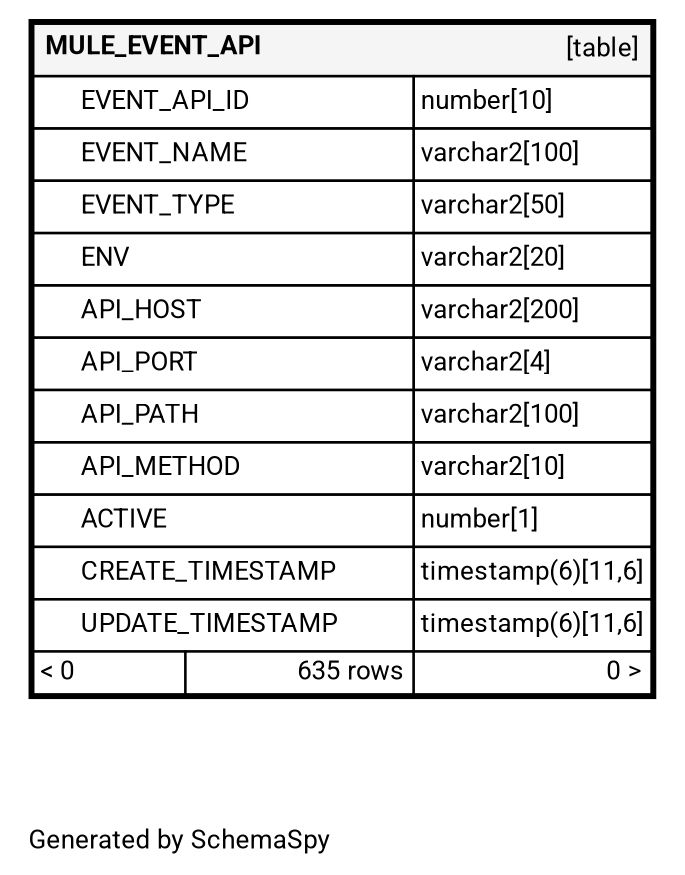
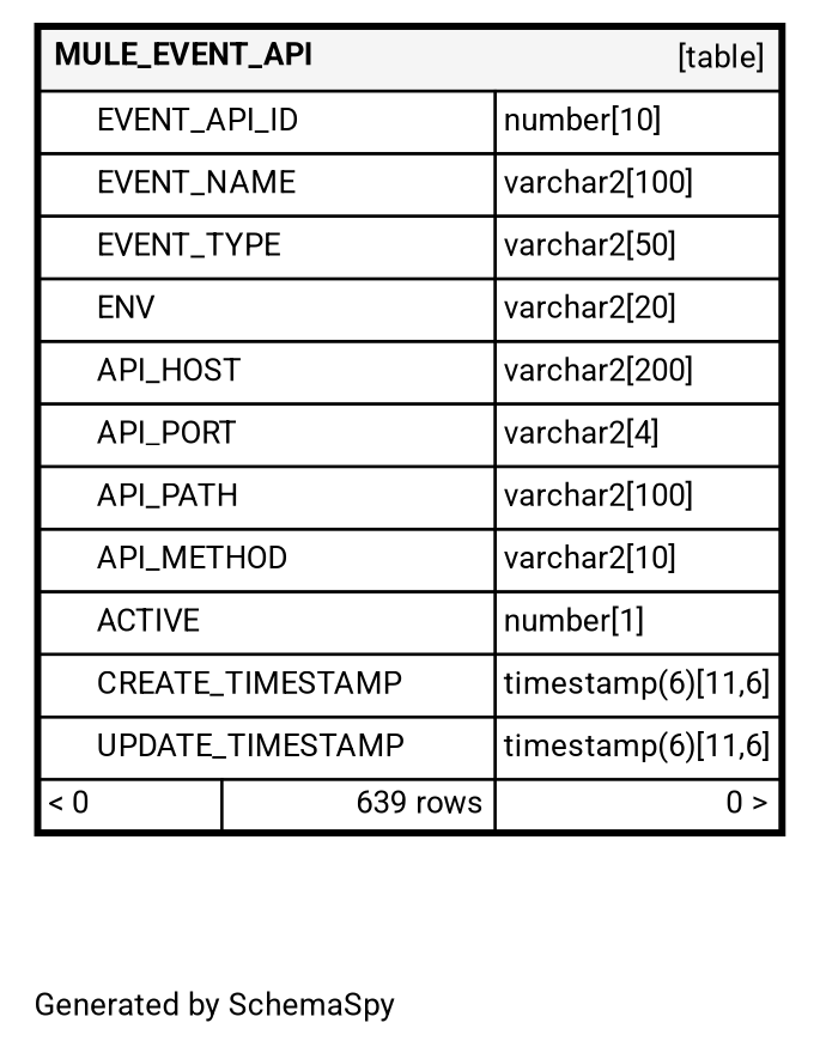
  digraph {
    bgcolor="#ffffff"
    fontname=Roboto
    fontsize=11
    label="\nGenerated by SchemaSpy"
    labeljust=l
    nodesep=0.18
    rankdir=RL
    ranksep=0.46
    ration=compress
-   n1 [fontname=Roboto fontsize=11 label=<     <TABLE BORDER="2" CELLBORDER="1" CELLSPACING="0" BGCOLOR="#ffffff">       <TR><TD COLSPAN="4"  BGCOLOR="#f5f5f5"><TABLE BORDER="0" CELLSPACING="0"><TR><TD ALIGN="LEFT" FIXEDSIZE="TRUE" WIDTH="115" HEIGHT="16"><B>MULE_EVENT_API</B></TD><TD ALIGN="RIGHT">[table]</TD></TR></TABLE></TD></TR>       <TR><TD PORT="EVENT_API_ID" COLSPAN="2" ALIGN="LEFT"><TABLE BORDER="0" CELLSPACING="0" ALIGN="LEFT"><TR ALIGN="LEFT"><TD ALIGN="LEFT" FIXEDSIZE="TRUE" WIDTH="15" HEIGHT="16"></TD><TD ALIGN="LEFT" FIXEDSIZE="TRUE" WIDTH="139" HEIGHT="16">EVENT_API_ID</TD></TR></TABLE></TD><TD PORT="EVENT_API_ID.type" ALIGN="LEFT">number[10]</TD></TR>       <TR><TD PORT="EVENT_NAME" COLSPAN="2" ALIGN="LEFT"><TABLE BORDER="0" CELLSPACING="0" ALIGN="LEFT"><TR ALIGN="LEFT"><TD ALIGN="LEFT" FIXEDSIZE="TRUE" WIDTH="15" HEIGHT="16"></TD><TD ALIGN="LEFT" FIXEDSIZE="TRUE" WIDTH="139" HEIGHT="16">EVENT_NAME</TD></TR></TABLE></TD><TD PORT="EVENT_NAME.type" ALIGN="LEFT">varchar2[100]</TD></TR>       <TR><TD PORT="EVENT_TYPE" COLSPAN="2" ALIGN="LEFT"><TABLE BORDER="0" CELLSPACING="0" ALIGN="LEFT"><TR ALIGN="LEFT"><TD ALIGN="LEFT" FIXEDSIZE="TRUE" WIDTH="15" HEIGHT="16"></TD><TD ALIGN="LEFT" FIXEDSIZE="TRUE" WIDTH="139" HEIGHT="16">EVENT_TYPE</TD></TR></TABLE></TD><TD PORT="EVENT_TYPE.type" ALIGN="LEFT">varchar2[50]</TD></TR>       <TR><TD PORT="ENV" COLSPAN="2" ALIGN="LEFT"><TABLE BORDER="0" CELLSPACING="0" ALIGN="LEFT"><TR ALIGN="LEFT"><TD ALIGN="LEFT" FIXEDSIZE="TRUE" WIDTH="15" HEIGHT="16"></TD><TD ALIGN="LEFT" FIXEDSIZE="TRUE" WIDTH="139" HEIGHT="16">ENV</TD></TR></TABLE></TD><TD PORT="ENV.type" ALIGN="LEFT">varchar2[20]</TD></TR>       <TR><TD PORT="API_HOST" COLSPAN="2" ALIGN="LEFT"><TABLE BORDER="0" CELLSPACING="0" ALIGN="LEFT"><TR ALIGN="LEFT"><TD ALIGN="LEFT" FIXEDSIZE="TRUE" WIDTH="15" HEIGHT="16"></TD><TD ALIGN="LEFT" FIXEDSIZE="TRUE" WIDTH="139" HEIGHT="16">API_HOST</TD></TR></TABLE></TD><TD PORT="API_HOST.type" ALIGN="LEFT">varchar2[200]</TD></TR>       <TR><TD PORT="API_PORT" COLSPAN="2" ALIGN="LEFT"><TABLE BORDER="0" CELLSPACING="0" ALIGN="LEFT"><TR ALIGN="LEFT"><TD ALIGN="LEFT" FIXEDSIZE="TRUE" WIDTH="15" HEIGHT="16"></TD><TD ALIGN="LEFT" FIXEDSIZE="TRUE" WIDTH="139" HEIGHT="16">API_PORT</TD></TR></TABLE></TD><TD PORT="API_PORT.type" ALIGN="LEFT">varchar2[4]</TD></TR>       <TR><TD PORT="API_PATH" COLSPAN="2" ALIGN="LEFT"><TABLE BORDER="0" CELLSPACING="0" ALIGN="LEFT"><TR ALIGN="LEFT"><TD ALIGN="LEFT" FIXEDSIZE="TRUE" WIDTH="15" HEIGHT="16"></TD><TD ALIGN="LEFT" FIXEDSIZE="TRUE" WIDTH="139" HEIGHT="16">API_PATH</TD></TR></TABLE></TD><TD PORT="API_PATH.type" ALIGN="LEFT">varchar2[100]</TD></TR>       <TR><TD PORT="API_METHOD" COLSPAN="2" ALIGN="LEFT"><TABLE BORDER="0" CELLSPACING="0" ALIGN="LEFT"><TR ALIGN="LEFT"><TD ALIGN="LEFT" FIXEDSIZE="TRUE" WIDTH="15" HEIGHT="16"></TD><TD ALIGN="LEFT" FIXEDSIZE="TRUE" WIDTH="139" HEIGHT="16">API_METHOD</TD></TR></TABLE></TD><TD PORT="API_METHOD.type" ALIGN="LEFT">varchar2[10]</TD></TR>       <TR><TD PORT="ACTIVE" COLSPAN="2" ALIGN="LEFT"><TABLE BORDER="0" CELLSPACING="0" ALIGN="LEFT"><TR ALIGN="LEFT"><TD ALIGN="LEFT" FIXEDSIZE="TRUE" WIDTH="15" HEIGHT="16"></TD><TD ALIGN="LEFT" FIXEDSIZE="TRUE" WIDTH="139" HEIGHT="16">ACTIVE</TD></TR></TABLE></TD><TD PORT="ACTIVE.type" ALIGN="LEFT">number[1]</TD></TR>       <TR><TD PORT="CREATE_TIMESTAMP" COLSPAN="2" ALIGN="LEFT"><TABLE BORDER="0" CELLSPACING="0" ALIGN="LEFT"><TR ALIGN="LEFT"><TD ALIGN="LEFT" FIXEDSIZE="TRUE" WIDTH="15" HEIGHT="16"></TD><TD ALIGN="LEFT" FIXEDSIZE="TRUE" WIDTH="139" HEIGHT="16">CREATE_TIMESTAMP</TD></TR></TABLE></TD><TD PORT="CREATE_TIMESTAMP.type" ALIGN="LEFT">timestamp(6)[11,6]</TD></TR>       <TR><TD PORT="UPDATE_TIMESTAMP" COLSPAN="2" ALIGN="LEFT"><TABLE BORDER="0" CELLSPACING="0" ALIGN="LEFT"><TR ALIGN="LEFT"><TD ALIGN="LEFT" FIXEDSIZE="TRUE" WIDTH="15" HEIGHT="16"></TD><TD ALIGN="LEFT" FIXEDSIZE="TRUE" WIDTH="139" HEIGHT="16">UPDATE_TIMESTAMP</TD></TR></TABLE></TD><TD PORT="UPDATE_TIMESTAMP.type" ALIGN="LEFT">timestamp(6)[11,6]</TD></TR>       <TR><TD ALIGN="LEFT" BGCOLOR="#ffffff">&lt; 0</TD><TD ALIGN="RIGHT" BGCOLOR="#ffffff">635 rows</TD><TD ALIGN="RIGHT" BGCOLOR="#ffffff">0 &gt;</TD></TR>     </TABLE>> shape=plaintext]
+   n1 [fontname=Roboto fontsize=11 label=<     <TABLE BORDER="2" CELLBORDER="1" CELLSPACING="0" BGCOLOR="#ffffff">       <TR><TD COLSPAN="4"  BGCOLOR="#f5f5f5"><TABLE BORDER="0" CELLSPACING="0"><TR><TD ALIGN="LEFT" FIXEDSIZE="TRUE" WIDTH="115" HEIGHT="16"><B>MULE_EVENT_API</B></TD><TD ALIGN="RIGHT">[table]</TD></TR></TABLE></TD></TR>       <TR><TD PORT="EVENT_API_ID" COLSPAN="2" ALIGN="LEFT"><TABLE BORDER="0" CELLSPACING="0" ALIGN="LEFT"><TR ALIGN="LEFT"><TD ALIGN="LEFT" FIXEDSIZE="TRUE" WIDTH="15" HEIGHT="16"></TD><TD ALIGN="LEFT" FIXEDSIZE="TRUE" WIDTH="139" HEIGHT="16">EVENT_API_ID</TD></TR></TABLE></TD><TD PORT="EVENT_API_ID.type" ALIGN="LEFT">number[10]</TD></TR>       <TR><TD PORT="EVENT_NAME" COLSPAN="2" ALIGN="LEFT"><TABLE BORDER="0" CELLSPACING="0" ALIGN="LEFT"><TR ALIGN="LEFT"><TD ALIGN="LEFT" FIXEDSIZE="TRUE" WIDTH="15" HEIGHT="16"></TD><TD ALIGN="LEFT" FIXEDSIZE="TRUE" WIDTH="139" HEIGHT="16">EVENT_NAME</TD></TR></TABLE></TD><TD PORT="EVENT_NAME.type" ALIGN="LEFT">varchar2[100]</TD></TR>       <TR><TD PORT="EVENT_TYPE" COLSPAN="2" ALIGN="LEFT"><TABLE BORDER="0" CELLSPACING="0" ALIGN="LEFT"><TR ALIGN="LEFT"><TD ALIGN="LEFT" FIXEDSIZE="TRUE" WIDTH="15" HEIGHT="16"></TD><TD ALIGN="LEFT" FIXEDSIZE="TRUE" WIDTH="139" HEIGHT="16">EVENT_TYPE</TD></TR></TABLE></TD><TD PORT="EVENT_TYPE.type" ALIGN="LEFT">varchar2[50]</TD></TR>       <TR><TD PORT="ENV" COLSPAN="2" ALIGN="LEFT"><TABLE BORDER="0" CELLSPACING="0" ALIGN="LEFT"><TR ALIGN="LEFT"><TD ALIGN="LEFT" FIXEDSIZE="TRUE" WIDTH="15" HEIGHT="16"></TD><TD ALIGN="LEFT" FIXEDSIZE="TRUE" WIDTH="139" HEIGHT="16">ENV</TD></TR></TABLE></TD><TD PORT="ENV.type" ALIGN="LEFT">varchar2[20]</TD></TR>       <TR><TD PORT="API_HOST" COLSPAN="2" ALIGN="LEFT"><TABLE BORDER="0" CELLSPACING="0" ALIGN="LEFT"><TR ALIGN="LEFT"><TD ALIGN="LEFT" FIXEDSIZE="TRUE" WIDTH="15" HEIGHT="16"></TD><TD ALIGN="LEFT" FIXEDSIZE="TRUE" WIDTH="139" HEIGHT="16">API_HOST</TD></TR></TABLE></TD><TD PORT="API_HOST.type" ALIGN="LEFT">varchar2[200]</TD></TR>       <TR><TD PORT="API_PORT" COLSPAN="2" ALIGN="LEFT"><TABLE BORDER="0" CELLSPACING="0" ALIGN="LEFT"><TR ALIGN="LEFT"><TD ALIGN="LEFT" FIXEDSIZE="TRUE" WIDTH="15" HEIGHT="16"></TD><TD ALIGN="LEFT" FIXEDSIZE="TRUE" WIDTH="139" HEIGHT="16">API_PORT</TD></TR></TABLE></TD><TD PORT="API_PORT.type" ALIGN="LEFT">varchar2[4]</TD></TR>       <TR><TD PORT="API_PATH" COLSPAN="2" ALIGN="LEFT"><TABLE BORDER="0" CELLSPACING="0" ALIGN="LEFT"><TR ALIGN="LEFT"><TD ALIGN="LEFT" FIXEDSIZE="TRUE" WIDTH="15" HEIGHT="16"></TD><TD ALIGN="LEFT" FIXEDSIZE="TRUE" WIDTH="139" HEIGHT="16">API_PATH</TD></TR></TABLE></TD><TD PORT="API_PATH.type" ALIGN="LEFT">varchar2[100]</TD></TR>       <TR><TD PORT="API_METHOD" COLSPAN="2" ALIGN="LEFT"><TABLE BORDER="0" CELLSPACING="0" ALIGN="LEFT"><TR ALIGN="LEFT"><TD ALIGN="LEFT" FIXEDSIZE="TRUE" WIDTH="15" HEIGHT="16"></TD><TD ALIGN="LEFT" FIXEDSIZE="TRUE" WIDTH="139" HEIGHT="16">API_METHOD</TD></TR></TABLE></TD><TD PORT="API_METHOD.type" ALIGN="LEFT">varchar2[10]</TD></TR>       <TR><TD PORT="ACTIVE" COLSPAN="2" ALIGN="LEFT"><TABLE BORDER="0" CELLSPACING="0" ALIGN="LEFT"><TR ALIGN="LEFT"><TD ALIGN="LEFT" FIXEDSIZE="TRUE" WIDTH="15" HEIGHT="16"></TD><TD ALIGN="LEFT" FIXEDSIZE="TRUE" WIDTH="139" HEIGHT="16">ACTIVE</TD></TR></TABLE></TD><TD PORT="ACTIVE.type" ALIGN="LEFT">number[1]</TD></TR>       <TR><TD PORT="CREATE_TIMESTAMP" COLSPAN="2" ALIGN="LEFT"><TABLE BORDER="0" CELLSPACING="0" ALIGN="LEFT"><TR ALIGN="LEFT"><TD ALIGN="LEFT" FIXEDSIZE="TRUE" WIDTH="15" HEIGHT="16"></TD><TD ALIGN="LEFT" FIXEDSIZE="TRUE" WIDTH="139" HEIGHT="16">CREATE_TIMESTAMP</TD></TR></TABLE></TD><TD PORT="CREATE_TIMESTAMP.type" ALIGN="LEFT">timestamp(6)[11,6]</TD></TR>       <TR><TD PORT="UPDATE_TIMESTAMP" COLSPAN="2" ALIGN="LEFT"><TABLE BORDER="0" CELLSPACING="0" ALIGN="LEFT"><TR ALIGN="LEFT"><TD ALIGN="LEFT" FIXEDSIZE="TRUE" WIDTH="15" HEIGHT="16"></TD><TD ALIGN="LEFT" FIXEDSIZE="TRUE" WIDTH="139" HEIGHT="16">UPDATE_TIMESTAMP</TD></TR></TABLE></TD><TD PORT="UPDATE_TIMESTAMP.type" ALIGN="LEFT">timestamp(6)[11,6]</TD></TR>       <TR><TD ALIGN="LEFT" BGCOLOR="#ffffff">&lt; 0</TD><TD ALIGN="RIGHT" BGCOLOR="#ffffff">639 rows</TD><TD ALIGN="RIGHT" BGCOLOR="#ffffff">0 &gt;</TD></TR>     </TABLE>> shape=plaintext]
  }
